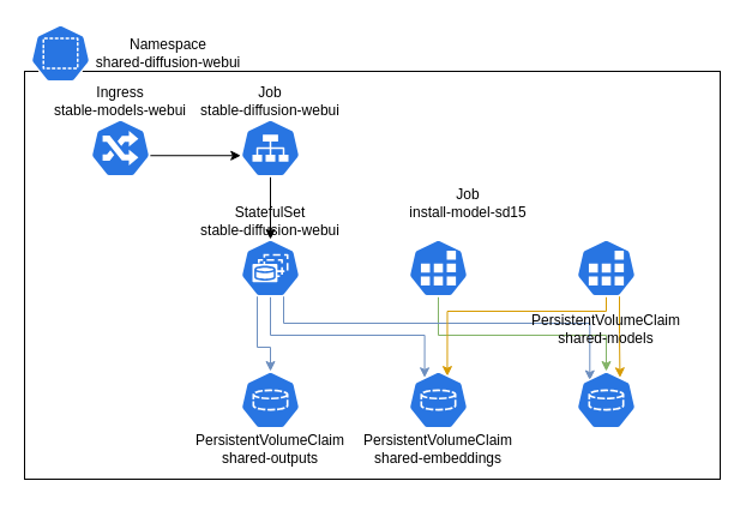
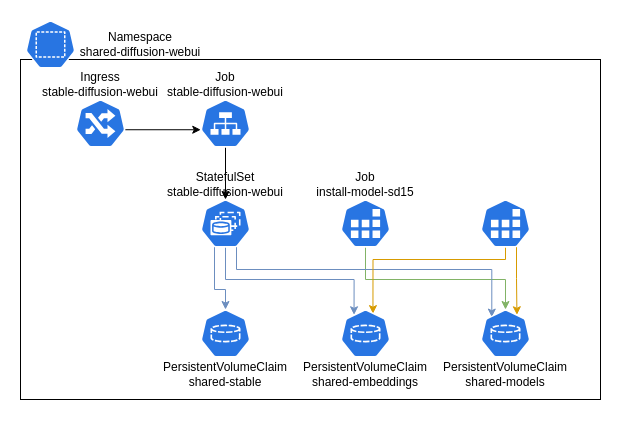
  <mxCell id="0" />
  <mxCell id="1" parent="0" />
  <mxCell id="2" value="" style="rounded=0;whiteSpace=wrap;html=1;" parent="1" vertex="1"><mxGeometry x="20" y="59" width="580" height="340" as="geometry" /></mxCell>
  <mxCell id="3" style="edgeStyle=orthogonalEdgeStyle;rounded=0;orthogonalLoop=1;jettySize=auto;html=1;exitX=0.995;exitY=0.63;exitDx=0;exitDy=0;exitPerimeter=0;entryX=0.005;entryY=0.63;entryDx=0;entryDy=0;entryPerimeter=0;" parent="1" source="4" target="13" edge="1"><mxGeometry relative="1" as="geometry" /></mxCell>
  <mxCell id="4" value="" style="sketch=0;html=1;dashed=0;whitespace=wrap;fillColor=#2875E2;strokeColor=#ffffff;points=[[0.005,0.63,0],[0.1,0.2,0],[0.9,0.2,0],[0.5,0,0],[0.995,0.63,0],[0.72,0.99,0],[0.5,1,0],[0.28,0.99,0]];verticalLabelPosition=bottom;align=center;verticalAlign=top;shape=mxgraph.kubernetes.icon;prIcon=ing" parent="1" vertex="1"><mxGeometry x="75" y="99" width="50" height="48" as="geometry" /></mxCell>
  <mxCell id="5" style="edgeStyle=orthogonalEdgeStyle;rounded=0;orthogonalLoop=1;jettySize=auto;html=1;exitX=0.5;exitY=1;exitDx=0;exitDy=0;exitPerimeter=0;entryX=0.5;entryY=0;entryDx=0;entryDy=0;entryPerimeter=0;fillColor=#d5e8d4;strokeColor=#82b366;" parent="1" source="6" target="20" edge="1"><mxGeometry relative="1" as="geometry"><Array as="points"><mxPoint x="365" y="279" /><mxPoint x="505" y="279" /></Array></mxGeometry></mxCell>
  <mxCell id="6" value="" style="sketch=0;html=1;dashed=0;whitespace=wrap;fillColor=#2875E2;strokeColor=#ffffff;points=[[0.005,0.63,0],[0.1,0.2,0],[0.9,0.2,0],[0.5,0,0],[0.995,0.63,0],[0.72,0.99,0],[0.5,1,0],[0.28,0.99,0]];verticalLabelPosition=bottom;align=center;verticalAlign=top;shape=mxgraph.kubernetes.icon;prIcon=job" parent="1" vertex="1"><mxGeometry x="340" y="199" width="50" height="48" as="geometry" /></mxCell>
  <mxCell id="7" value="" style="sketch=0;html=1;dashed=0;whitespace=wrap;fillColor=#2875E2;strokeColor=#ffffff;points=[[0.005,0.63,0],[0.1,0.2,0],[0.9,0.2,0],[0.5,0,0],[0.995,0.63,0],[0.72,0.99,0],[0.5,1,0],[0.28,0.99,0]];verticalLabelPosition=bottom;align=center;verticalAlign=top;shape=mxgraph.kubernetes.icon;prIcon=pvc" parent="1" vertex="1"><mxGeometry x="200" y="309" width="50" height="48" as="geometry" /></mxCell>
  <mxCell id="8" style="edgeStyle=orthogonalEdgeStyle;rounded=0;orthogonalLoop=1;jettySize=auto;html=1;exitX=0.72;exitY=0.99;exitDx=0;exitDy=0;exitPerimeter=0;entryX=0.226;entryY=0.158;entryDx=0;entryDy=0;entryPerimeter=0;fillColor=#dae8fc;strokeColor=#6c8ebf;" parent="1" source="11" target="20" edge="1"><mxGeometry relative="1" as="geometry"><Array as="points"><mxPoint x="236" y="269" /><mxPoint x="491" y="269" /></Array></mxGeometry></mxCell>
  <mxCell id="9" style="edgeStyle=orthogonalEdgeStyle;rounded=0;orthogonalLoop=1;jettySize=auto;html=1;exitX=0.5;exitY=1;exitDx=0;exitDy=0;exitPerimeter=0;entryX=0.271;entryY=0.11;entryDx=0;entryDy=0;entryPerimeter=0;fillColor=#dae8fc;strokeColor=#6c8ebf;" parent="1" source="11" target="19" edge="1"><mxGeometry relative="1" as="geometry"><Array as="points"><mxPoint x="225" y="279" /><mxPoint x="354" y="279" /></Array></mxGeometry></mxCell>
  <mxCell id="10" style="edgeStyle=orthogonalEdgeStyle;rounded=0;orthogonalLoop=1;jettySize=auto;html=1;exitX=0.28;exitY=0.99;exitDx=0;exitDy=0;exitPerimeter=0;entryX=0.5;entryY=0;entryDx=0;entryDy=0;entryPerimeter=0;fillColor=#dae8fc;strokeColor=#6c8ebf;" parent="1" source="11" target="7" edge="1"><mxGeometry relative="1" as="geometry"><Array as="points"><mxPoint x="214" y="289" /><mxPoint x="225" y="289" /></Array></mxGeometry></mxCell>
  <mxCell id="11" value="" style="sketch=0;html=1;dashed=0;whitespace=wrap;fillColor=#2875E2;strokeColor=#ffffff;points=[[0.005,0.63,0],[0.1,0.2,0],[0.9,0.2,0],[0.5,0,0],[0.995,0.63,0],[0.72,0.99,0],[0.5,1,0],[0.28,0.99,0]];verticalLabelPosition=bottom;align=center;verticalAlign=top;shape=mxgraph.kubernetes.icon;prIcon=sts" parent="1" vertex="1"><mxGeometry x="200" y="199" width="50" height="48" as="geometry" /></mxCell>
  <mxCell id="12" style="edgeStyle=orthogonalEdgeStyle;rounded=0;orthogonalLoop=1;jettySize=auto;html=1;exitX=0.5;exitY=1;exitDx=0;exitDy=0;exitPerimeter=0;entryX=0.5;entryY=0;entryDx=0;entryDy=0;entryPerimeter=0;" parent="1" source="13" target="11" edge="1"><mxGeometry relative="1" as="geometry" /></mxCell>
  <mxCell id="13" value="" style="sketch=0;html=1;dashed=0;whitespace=wrap;fillColor=#2875E2;strokeColor=#ffffff;points=[[0.005,0.63,0],[0.1,0.2,0],[0.9,0.2,0],[0.5,0,0],[0.995,0.63,0],[0.72,0.99,0],[0.5,1,0],[0.28,0.99,0]];verticalLabelPosition=bottom;align=center;verticalAlign=top;shape=mxgraph.kubernetes.icon;prIcon=svc" parent="1" vertex="1"><mxGeometry x="200" y="99" width="50" height="48" as="geometry" /></mxCell>
  <mxCell id="14" value="" style="sketch=0;html=1;dashed=0;whitespace=wrap;fillColor=#2875E2;strokeColor=#ffffff;points=[[0.005,0.63,0],[0.1,0.2,0],[0.9,0.2,0],[0.5,0,0],[0.995,0.63,0],[0.72,0.99,0],[0.5,1,0],[0.28,0.99,0]];verticalLabelPosition=bottom;align=center;verticalAlign=top;shape=mxgraph.kubernetes.icon;prIcon=ns" parent="1" vertex="1"><mxGeometry x="25" y="20" width="50" height="48" as="geometry" /></mxCell>
  <mxCell id="15" style="edgeStyle=orthogonalEdgeStyle;rounded=0;orthogonalLoop=1;jettySize=auto;html=1;exitX=0.72;exitY=0.99;exitDx=0;exitDy=0;exitPerimeter=0;entryX=0.729;entryY=0.11;entryDx=0;entryDy=0;entryPerimeter=0;fillColor=#ffe6cc;strokeColor=#d79b00;" parent="1" source="17" target="20" edge="1"><mxGeometry relative="1" as="geometry" /></mxCell>
  <mxCell id="16" style="edgeStyle=orthogonalEdgeStyle;rounded=0;orthogonalLoop=1;jettySize=auto;html=1;exitX=0.5;exitY=1;exitDx=0;exitDy=0;exitPerimeter=0;entryX=0.649;entryY=0.086;entryDx=0;entryDy=0;entryPerimeter=0;fillColor=#ffe6cc;strokeColor=#d79b00;" parent="1" source="17" target="19" edge="1"><mxGeometry relative="1" as="geometry"><Array as="points"><mxPoint x="505" y="259" /><mxPoint x="372" y="259" /></Array></mxGeometry></mxCell>
  <mxCell id="17" value="" style="sketch=0;html=1;dashed=0;whitespace=wrap;fillColor=#2875E2;strokeColor=#ffffff;points=[[0.005,0.63,0],[0.1,0.2,0],[0.9,0.2,0],[0.5,0,0],[0.995,0.63,0],[0.72,0.99,0],[0.5,1,0],[0.28,0.99,0]];verticalLabelPosition=bottom;align=center;verticalAlign=top;shape=mxgraph.kubernetes.icon;prIcon=job" parent="1" vertex="1"><mxGeometry x="480" y="199" width="50" height="48" as="geometry" /></mxCell>
- <mxCell id="18" value="&lt;div&gt;Job&lt;/div&gt;&lt;div&gt;install-model-sd15&lt;br&gt;&lt;/div&gt;" style="text;html=1;strokeColor=none;fillColor=none;align=center;verticalAlign=middle;whiteSpace=wrap;rounded=0;" parent="1" vertex="1"><mxGeometry x="320" y="154" width="140" height="30" as="geometry" /></mxCell>
+ <mxCell id="18" value="&lt;div&gt;Job&lt;/div&gt;&lt;div&gt;install-model-sd15&lt;br&gt;&lt;/div&gt;" style="text;html=1;strokeColor=none;fillColor=none;align=center;verticalAlign=middle;whiteSpace=wrap;rounded=0;" parent="1" vertex="1"><mxGeometry x="295" y="169" width="140" height="30" as="geometry" /></mxCell>
  <mxCell id="19" value="" style="sketch=0;html=1;dashed=0;whitespace=wrap;fillColor=#2875E2;strokeColor=#ffffff;points=[[0.005,0.63,0],[0.1,0.2,0],[0.9,0.2,0],[0.5,0,0],[0.995,0.63,0],[0.72,0.99,0],[0.5,1,0],[0.28,0.99,0]];verticalLabelPosition=bottom;align=center;verticalAlign=top;shape=mxgraph.kubernetes.icon;prIcon=pvc" parent="1" vertex="1"><mxGeometry x="340" y="309" width="50" height="48" as="geometry" /></mxCell>
  <mxCell id="20" value="" style="sketch=0;html=1;dashed=0;whitespace=wrap;fillColor=#2875E2;strokeColor=#ffffff;points=[[0.005,0.63,0],[0.1,0.2,0],[0.9,0.2,0],[0.5,0,0],[0.995,0.63,0],[0.72,0.99,0],[0.5,1,0],[0.28,0.99,0]];verticalLabelPosition=bottom;align=center;verticalAlign=top;shape=mxgraph.kubernetes.icon;prIcon=pvc" parent="1" vertex="1"><mxGeometry x="480" y="309" width="50" height="48" as="geometry" /></mxCell>
  <mxCell id="21" value="&lt;div&gt;Namespace&lt;/div&gt;&lt;div&gt;shared-diffusion-webui&lt;/div&gt;" style="text;html=1;strokeColor=none;fillColor=none;align=center;verticalAlign=middle;whiteSpace=wrap;rounded=0;" parent="1" vertex="1"><mxGeometry x="70" y="29" width="140" height="30" as="geometry" /></mxCell>
  <mxCell id="22" value="&lt;div&gt;PersistentVolumeClaim&lt;/div&gt;&lt;div&gt;shared-embeddings&lt;br&gt;&lt;/div&gt;" style="text;html=1;strokeColor=none;fillColor=none;align=center;verticalAlign=middle;whiteSpace=wrap;rounded=0;" parent="1" vertex="1"><mxGeometry x="295" y="359" width="140" height="30" as="geometry" /></mxCell>
- <mxCell id="23" value="&lt;div&gt;PersistentVolumeClaim&lt;/div&gt;&lt;div&gt;shared-outputs&lt;br&gt;&lt;/div&gt;" style="text;html=1;strokeColor=none;fillColor=none;align=center;verticalAlign=middle;whiteSpace=wrap;rounded=0;" parent="1" vertex="1"><mxGeometry x="155" y="359" width="140" height="30" as="geometry" /></mxCell>
- <mxCell id="24" value="&lt;div&gt;PersistentVolumeClaim&lt;/div&gt;&lt;div&gt;shared-models&lt;br&gt;&lt;/div&gt;" style="text;html=1;strokeColor=none;fillColor=none;align=center;verticalAlign=middle;whiteSpace=wrap;rounded=0;" parent="1" vertex="1"><mxGeometry x="435" y="259" width="140" height="30" as="geometry" /></mxCell>
- <mxCell id="25" value="&lt;div&gt;Ingress&lt;/div&gt;&lt;div&gt;stable-models-webui&lt;/div&gt;" style="text;html=1;strokeColor=none;fillColor=none;align=center;verticalAlign=middle;whiteSpace=wrap;rounded=0;" parent="1" vertex="1"><mxGeometry x="30" y="69" width="140" height="30" as="geometry" /></mxCell>
+ <mxCell id="23" value="&lt;div&gt;PersistentVolumeClaim&lt;/div&gt;&lt;div&gt;shared-stable&lt;br&gt;&lt;/div&gt;" style="text;html=1;strokeColor=none;fillColor=none;align=center;verticalAlign=middle;whiteSpace=wrap;rounded=0;" parent="1" vertex="1"><mxGeometry x="155" y="359" width="140" height="30" as="geometry" /></mxCell>
+ <mxCell id="24" value="&lt;div&gt;PersistentVolumeClaim&lt;/div&gt;&lt;div&gt;shared-models&lt;br&gt;&lt;/div&gt;" style="text;html=1;strokeColor=none;fillColor=none;align=center;verticalAlign=middle;whiteSpace=wrap;rounded=0;" parent="1" vertex="1"><mxGeometry x="435" y="359" width="140" height="30" as="geometry" /></mxCell>
+ <mxCell id="25" value="&lt;div&gt;Ingress&lt;/div&gt;&lt;div&gt;stable-diffusion-webui&lt;/div&gt;" style="text;html=1;strokeColor=none;fillColor=none;align=center;verticalAlign=middle;whiteSpace=wrap;rounded=0;" parent="1" vertex="1"><mxGeometry x="30" y="69" width="140" height="30" as="geometry" /></mxCell>
  <mxCell id="26" value="&lt;div&gt;Job&lt;/div&gt;&lt;div&gt;stable-diffusion-webui&lt;/div&gt;" style="text;html=1;strokeColor=none;fillColor=none;align=center;verticalAlign=middle;whiteSpace=wrap;rounded=0;" parent="1" vertex="1"><mxGeometry x="155" y="69" width="140" height="30" as="geometry" /></mxCell>
  <mxCell id="27" value="&lt;div&gt;StatefulSet&lt;/div&gt;&lt;div&gt;stable-diffusion-webui&lt;/div&gt;" style="text;html=1;strokeColor=none;fillColor=none;align=center;verticalAlign=middle;whiteSpace=wrap;rounded=0;" parent="1" vertex="1"><mxGeometry x="155" y="169" width="140" height="30" as="geometry" /></mxCell>
